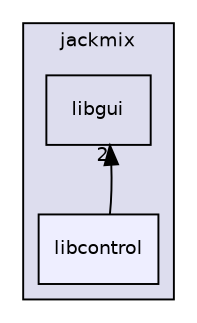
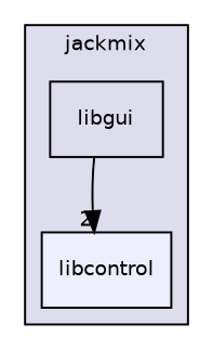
  digraph {
    compound=true
    node [fontname=Helvetica fontsize=10 shape=box]
    n1 [label=libgui]
    n2 [fillcolor="#eeeeff" label=libcontrol pencolor=black style=filled]
    subgraph cluster_1 {
      bgcolor="#ddddee"
      fontname=Helvetica
      fontsize=10
      label=jackmix
      pencolor=black
      n1
      n2
    }
-   n2 -> n1 [headlabel=2 labeldistance=1.5 labelfontname=Helvetica labelfontsize=10]
+   n1 -> n2 [headlabel=2 labeldistance=1.5 labelfontname=Helvetica labelfontsize=10]
  }
